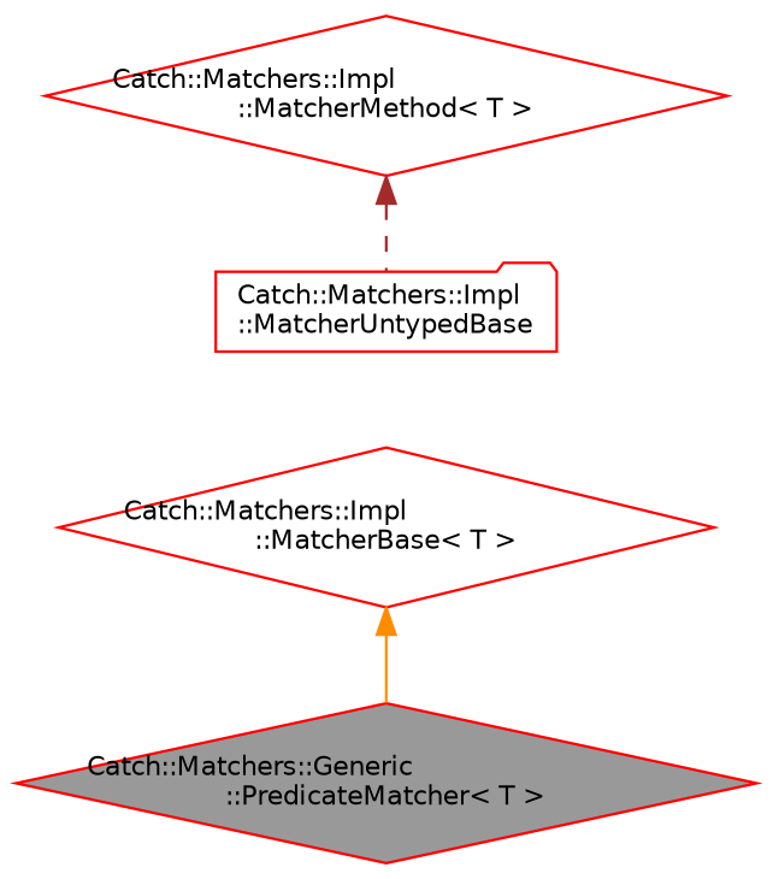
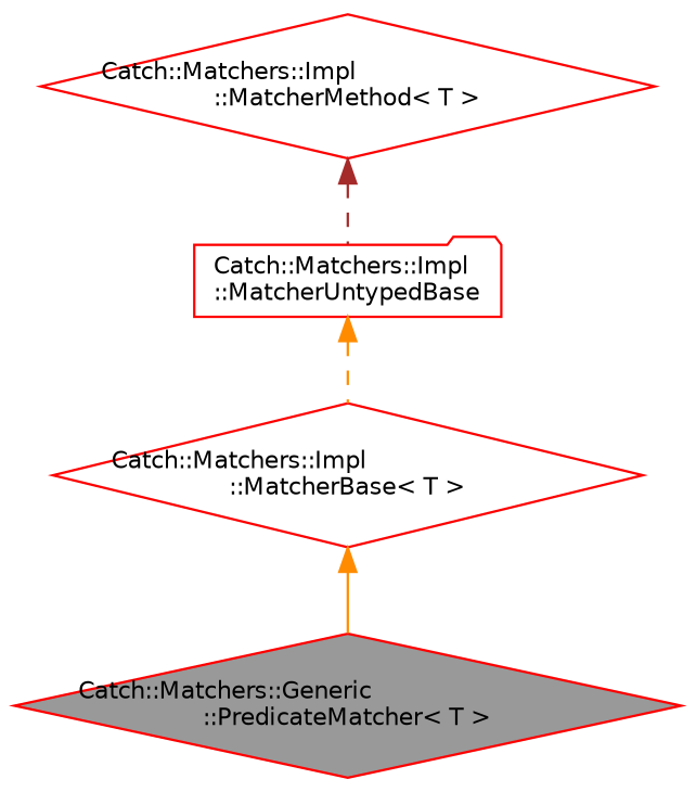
  digraph {
    rankdir=TB
    node [color=red fillcolor=white fontname=Helvetica fontsize=10 shape=diamond style=filled]
    edge [color=darkorange dir=back fontname=Helvetica fontsize=10 labelfontname=Helvetica labelfontsize=10 style=dashed]
    n1 [fillcolor=grey60 fontcolor=black height=0.2 label="Catch::Matchers::Generic\l::PredicateMatcher\< T \>" width=0.4]
    n2 [height=0.2 label="Catch::Matchers::Impl\l::MatcherBase\< T \>" width=0.4]
    n3 [height=0.2 label="Catch::Matchers::Impl\l::MatcherUntypedBase" shape=folder width=0.4]
    n4 [height=0.2 label="Catch::Matchers::Impl\l::MatcherMethod\< T \>" width=0.4]
    n2 -> n1 [style=solid]
+   n3 -> n2
    n4 -> n3 [color=brown]
  }
